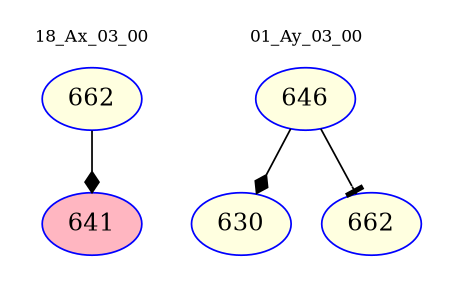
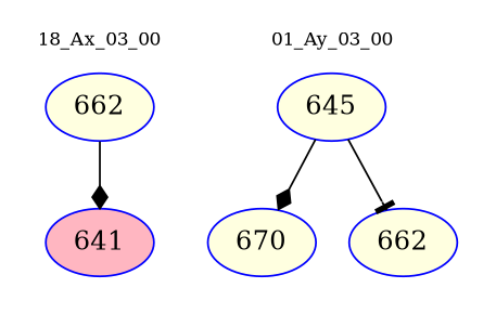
  digraph {
    node [color=blue fillcolor=lightyellow style=filled]
    edge [arrowhead=diamond color=black]
    n1 [label=662]
    n2 [fillcolor=lightpink label=641]
-   n3 [label=646]
-   n4 [label=630]
+   n3 [label=645]
+   n4 [label=670]
    n5 [label=662]
    subgraph cluster_1 {
      color=white
      fontsize=10
      label="18_Ax_03_00"
      n1
      n2
    }
    subgraph cluster_2 {
      color=white
      fontsize=10
      label="01_Ay_03_00"
      n3
      n4
      n5
    }
    n1 -> n2
    n3 -> n4
    n3 -> n5 [arrowhead=tee]
  }
